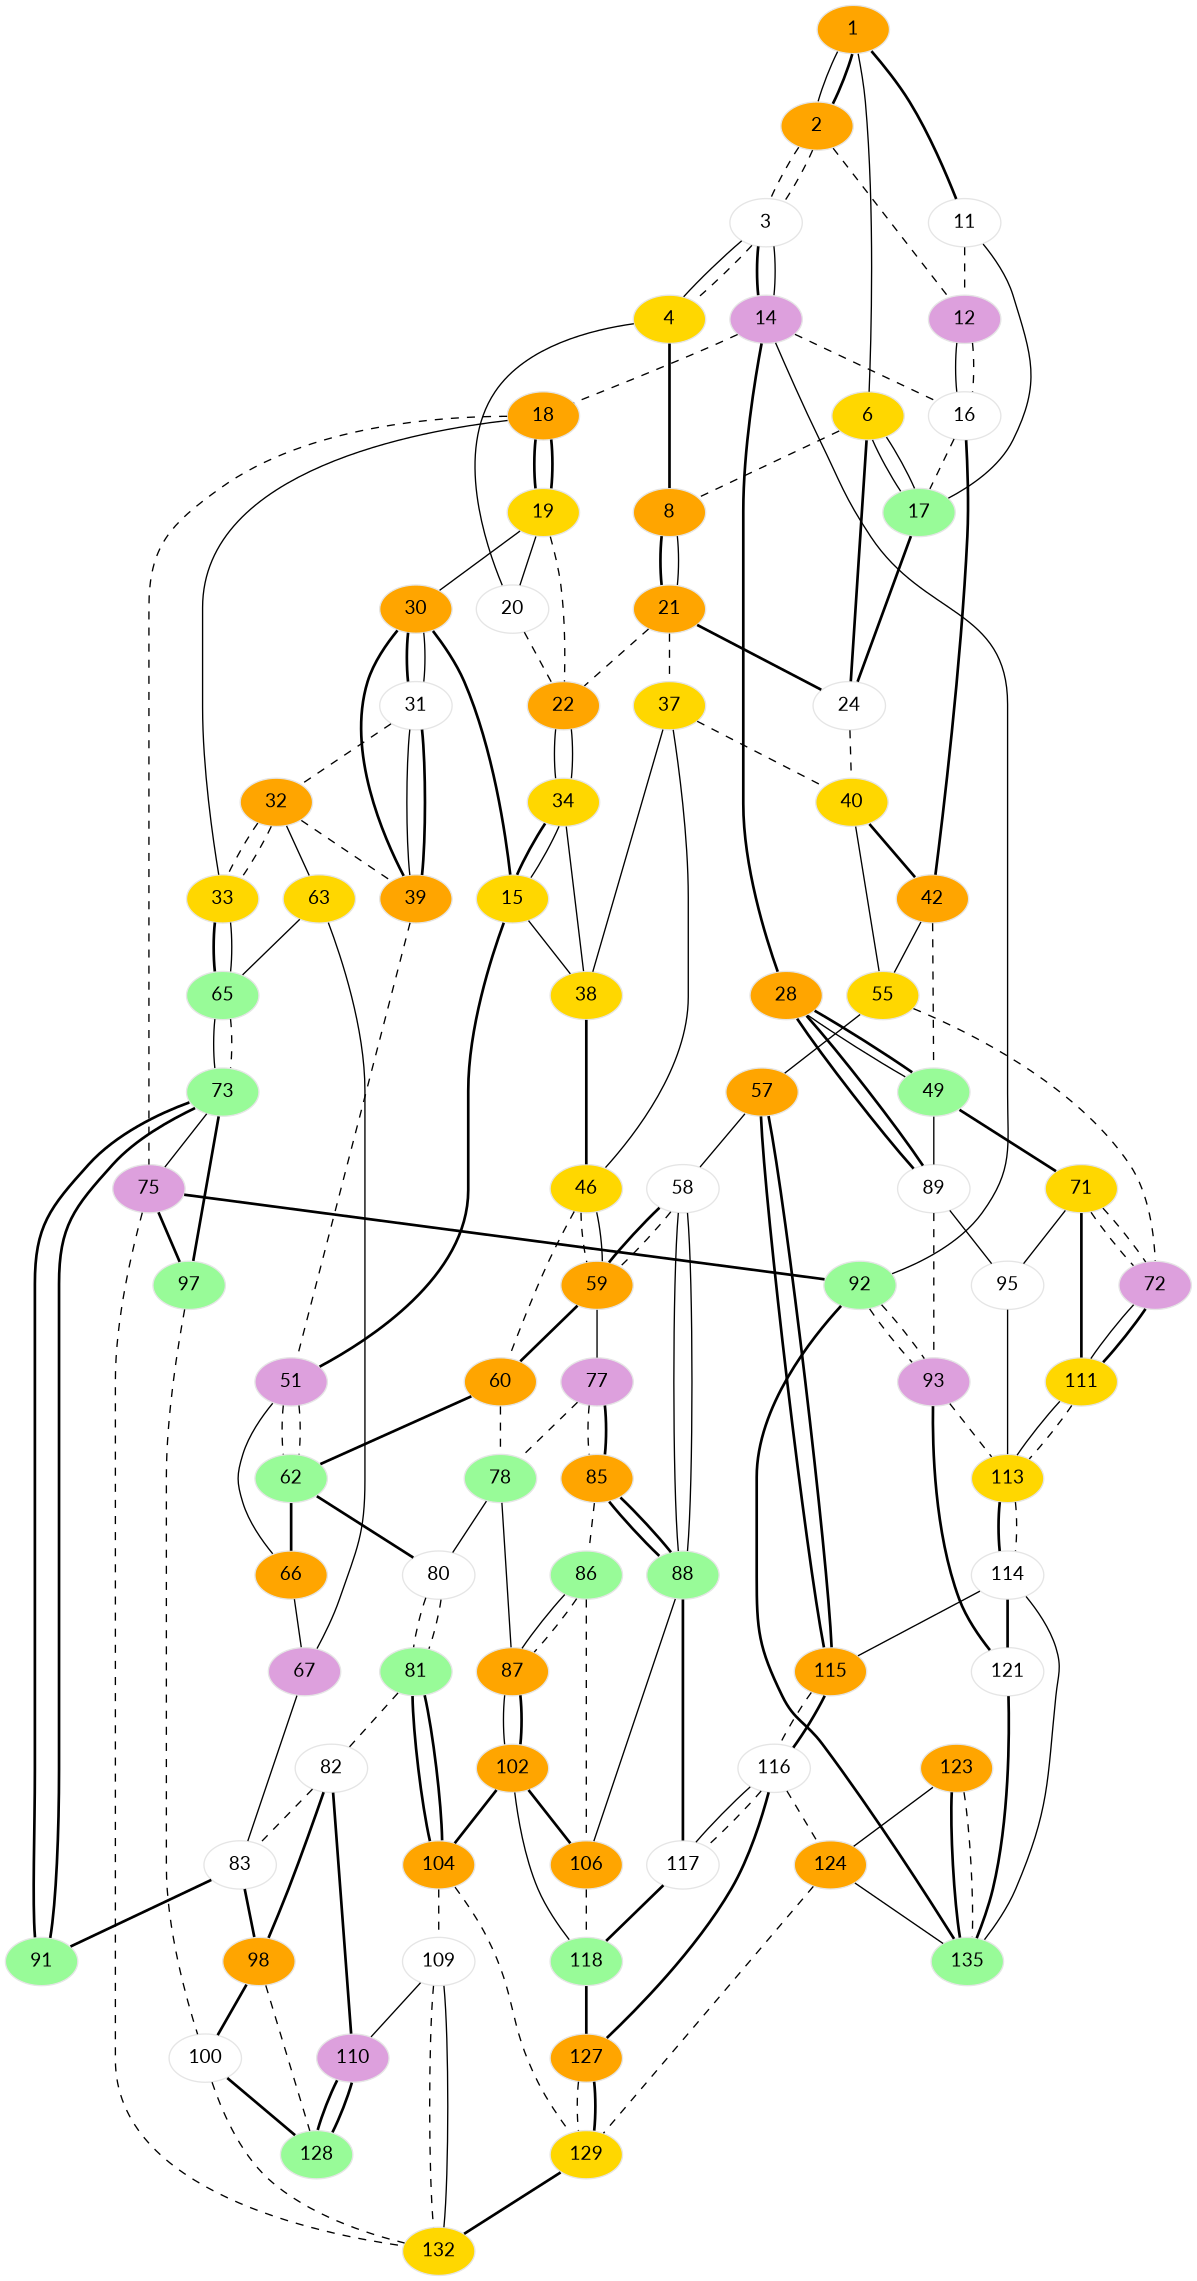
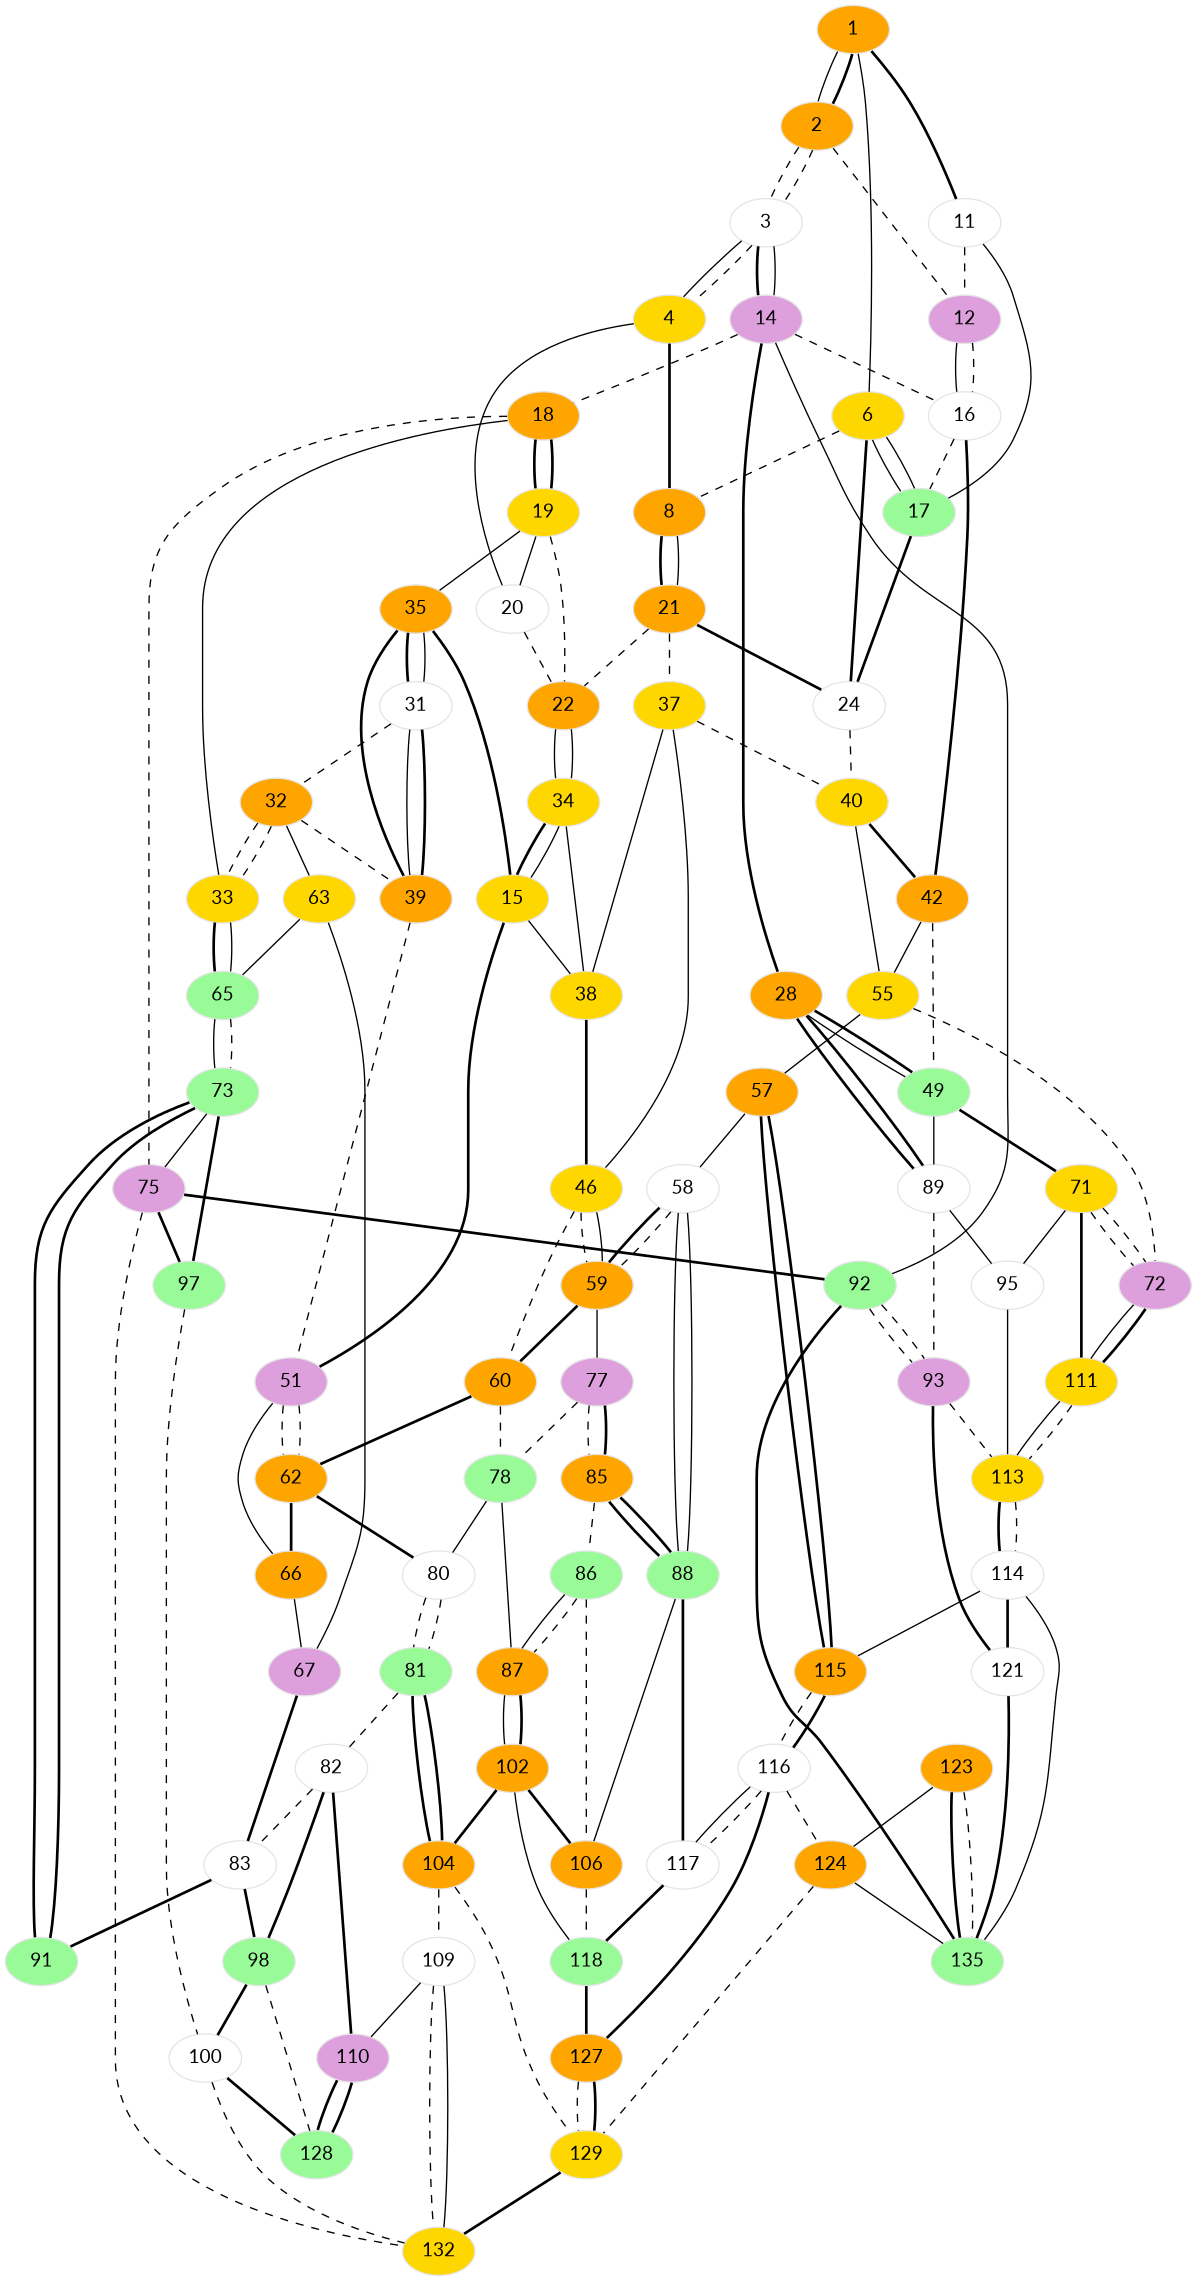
  graph {
    fontname=Lato
    node [color=gray90 fillcolor=orange fontname=Lato style=filled]
    edge [fontname=Lato style=bold]
    1 [super="+5"]
    2 [super="+10"]
    6 [fillcolor=gold super="+7"]
    11 [fillcolor=white super="+13"]
    3 [fillcolor=white]
    12 [fillcolor=plum]
    8
    17 [fillcolor=palegreen super="+26"]
    24 [fillcolor=white super="+27"]
    4 [fillcolor=gold super="+9"]
    14 [fillcolor=plum super="+15"]
    16 [fillcolor=white super="+29"]
    20 [fillcolor=white]
    18
    n15 [label=28]
    92 [fillcolor=palegreen]
    21 [super="+25"]
    22 [super="+23"]
    40 [fillcolor=gold super="+43"]
    37 [fillcolor=gold super="+41"]
    42 [super="+50"]
    19 [fillcolor=gold super="+28"]
    33 [fillcolor=gold]
    75 [fillcolor=plum super="+76"]
    49 [fillcolor=palegreen super="+70"]
    89 [fillcolor=white super="+94"]
    93 [fillcolor=plum super="+120"]
    135 [fillcolor=palegreen super="+136"]
    55 [fillcolor=gold super="+56"]
-   30 [super="+36"]
+   30 [super="+36" label=35]
    65 [fillcolor=palegreen]
    97 [fillcolor=palegreen super="+101"]
    132 [fillcolor=gold super="+133"]
    34 [fillcolor=gold]
    31 [fillcolor=white]
    n36 [fillcolor=gold label=15 super="+45"]
    39 [super="+53"]
    38 [fillcolor=gold super="+44"]
    46 [fillcolor=gold super="+47"]
    32 [super="+54"]
    51 [fillcolor=plum super="+52"]
    63 [fillcolor=gold super="+64"]
    67 [fillcolor=plum super="+79"]
    73 [fillcolor=palegreen super="+74"]
-   62 [fillcolor=palegreen super="+69"]
+   62 [super="+69"]
    66
    59 [super="+68"]
    60 [super="+61"]
    57
    72 [fillcolor=plum]
    71 [fillcolor=gold super="+96"]
    77 [fillcolor=plum]
    78 [fillcolor=palegreen super="+84"]
    95 [fillcolor=white]
    111 [fillcolor=gold]
    80 [fillcolor=white]
    58 [fillcolor=white]
    115
    88 [fillcolor=palegreen super="+105"]
    116 [fillcolor=white super="+125"]
    106 [super="+112"]
    117 [fillcolor=white]
    85
    87
    81 [fillcolor=palegreen]
    83 [fillcolor=white super="+90"]
    91 [fillcolor=palegreen]
-   98 [super="+99"]
+   98 [fillcolor=palegreen super="+99"]
    113 [fillcolor=gold super="+119"]
    100 [fillcolor=white super="+134"]
    86 [fillcolor=palegreen]
    102 [super="+103"]
    82 [fillcolor=white super="+107"]
    104 [super="+108"]
    110 [fillcolor=plum]
    109 [fillcolor=white]
    129 [fillcolor=gold super="+131"]
    128 [fillcolor=palegreen]
    118 [fillcolor=palegreen super="+126"]
    121 [fillcolor=white]
    114 [fillcolor=white super="+122"]
    127
    123
    124 [super="+130"]
    1 -- 2 [style=solid]
    1 -- 2
    1 -- 6 [style=solid]
    1 -- 11
    2 -- 3 [style=dashed]
    2 -- 3 [style=dashed]
    2 -- 12 [style=dashed]
    6 -- 8 [style=dashed]
    6 -- 17 [style=solid]
    6 -- 17 [style=solid]
    6 -- 24
    11 -- 12 [style=dashed]
    11 -- 17 [style=solid]
    3 -- 4 [style=solid]
    3 -- 4 [style=dashed]
    3 -- 14
    3 -- 14 [style=solid]
    12 -- 16 [style=solid]
    12 -- 16 [style=dashed]
    8 -- 21
    8 -- 21 [style=solid]
    17 -- 24
    24 -- 40 [style=dashed]
    4 -- 8
    4 -- 20 [style=solid]
    14 -- 16 [style=dashed]
    14 -- 18 [style=dashed]
    14 -- n15
    14 -- 92 [style=solid]
    16 -- 17 [style=dashed]
    16 -- 42
    20 -- 22 [style=dashed]
    18 -- 19
    18 -- 19
    18 -- 33 [style=solid]
    18 -- 75 [style=dashed]
    n15 -- 49 [style=solid]
    n15 -- 49
    n15 -- 89
    n15 -- 89
    92 -- 93 [style=dashed]
    92 -- 93 [style=dashed]
    92 -- 135
    21 -- 24
    21 -- 22 [style=dashed]
    21 -- 37 [style=dashed]
    22 -- 34 [style=solid]
    22 -- 34 [style=solid]
    40 -- 42
    40 -- 55 [style=solid]
    37 -- 40 [style=dashed]
    37 -- 38 [style=solid]
    37 -- 46 [style=solid]
    42 -- 49 [style=dashed]
    42 -- 55 [style=solid]
    19 -- 20 [style=solid]
    19 -- 22 [style=dashed]
    19 -- 30 [style=solid]
    33 -- 65
    33 -- 65 [style=solid]
    75 -- 92
    75 -- 97
    75 -- 132 [style=dashed]
    49 -- 89 [style=solid]
    49 -- 71
    89 -- 93 [style=dashed]
    89 -- 95 [style=solid]
    93 -- 113 [style=dashed]
    93 -- 121
    55 -- 57 [style=solid]
    55 -- 72 [style=dashed]
    30 -- 31
    30 -- 31 [style=solid]
    30 -- n36
    30 -- 39
    65 -- 73 [style=solid]
    65 -- 73 [style=dashed]
    97 -- 100 [style=dashed]
    34 -- n36
    34 -- n36 [style=solid]
    34 -- 38 [style=solid]
    31 -- 39 [style=solid]
    31 -- 39
    31 -- 32 [style=dashed]
    n36 -- 38 [style=solid]
    n36 -- 51
    39 -- 51 [style=dashed]
    38 -- 46
    46 -- 59 [style=dashed]
    46 -- 59 [style=solid]
    46 -- 60 [style=dashed]
    32 -- 33 [style=dashed]
    32 -- 33 [style=dashed]
    32 -- 39 [style=dashed]
    32 -- 63 [style=solid]
    51 -- 62 [style=dashed]
    51 -- 62 [style=dashed]
    51 -- 66 [style=solid]
    63 -- 65 [style=solid]
    63 -- 67 [style=solid weight=2]
-   67 -- 83 [style=solid]
+   67 -- 83
    73 -- 75 [style=solid]
    73 -- 97
    73 -- 91
    73 -- 91
    62 -- 66
    62 -- 80
    66 -- 67 [style=solid]
    59 -- 60
    59 -- 77 [style=solid]
    60 -- 62
    60 -- 78 [style=dashed]
    57 -- 58 [style=solid]
    57 -- 115
    57 -- 115
    72 -- 111 [style=solid]
    72 -- 111
    71 -- 72 [style=dashed]
    71 -- 72 [style=dashed]
    71 -- 95 [style=solid]
    71 -- 111
    77 -- 78 [style=dashed]
    77 -- 85 [style=dashed]
    77 -- 85
    78 -- 80 [style=solid]
    78 -- 87 [style=solid]
    95 -- 113 [style=solid]
    111 -- 113 [style=solid]
    111 -- 113 [style=dashed]
    80 -- 81 [style=dashed]
    80 -- 81 [style=dashed]
    58 -- 59
    58 -- 59 [style=dashed]
    58 -- 88 [style=solid]
    58 -- 88 [style=solid]
    115 -- 116 [style=dashed]
    115 -- 116
    88 -- 106 [style=solid]
    88 -- 117
    116 -- 117 [style=solid]
    116 -- 117 [style=dashed]
    116 -- 127
    116 -- 124 [style=dashed]
    106 -- 118 [style=dashed]
    117 -- 118
    85 -- 88
    85 -- 88
    85 -- 86 [style=dashed]
    87 -- 102 [style=solid]
    87 -- 102
    81 -- 82 [style=dashed]
    81 -- 104
    81 -- 104
    83 -- 91
    83 -- 98
    98 -- 100
    98 -- 128 [style=dashed]
    113 -- 114
    113 -- 114 [style=dashed]
    100 -- 132 [style=dashed]
    100 -- 128
    86 -- 106 [style=dashed]
    86 -- 87 [style=solid]
    86 -- 87 [style=dashed]
    102 -- 106
    102 -- 104
    102 -- 118 [style=solid]
    82 -- 83 [style=dashed]
    82 -- 98
    82 -- 110
    104 -- 109 [style=dashed]
    104 -- 129 [style=dashed]
    110 -- 128
    110 -- 128
    109 -- 132 [style=dashed]
    109 -- 132 [style=solid]
    109 -- 110 [style=solid]
    129 -- 132
    118 -- 127
    121 -- 135
    114 -- 135 [style=solid]
    114 -- 115 [style=solid]
    114 -- 121
    127 -- 129 [style=dashed]
    127 -- 129
    123 -- 135
    123 -- 135 [style=dashed]
    123 -- 124 [style=solid]
    124 -- 135 [style=solid]
    124 -- 129 [style=dashed]
  }
